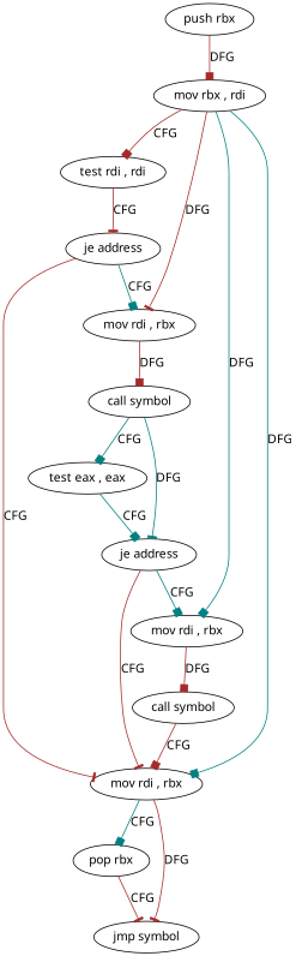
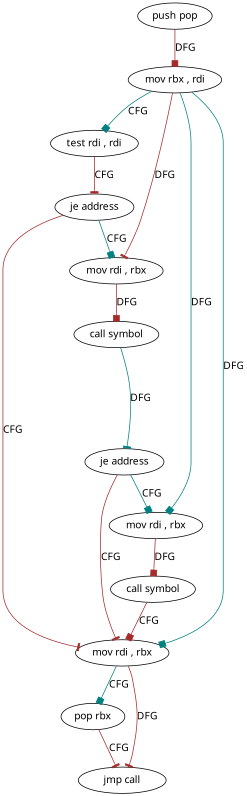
  digraph {
    fontname="Noto Sans"
    node [fontname="Noto Sans"]
    edge [arrowhead=box color=brown fontname="Noto Sans"]
-   n1 [label="push rbx"]
+   n1 [label="push pop"]
    n2 [label="mov rbx , rdi"]
    n3 [label="test rdi , rdi"]
    n4 [label="mov rdi , rbx"]
    n5 [label="mov rdi , rbx"]
    n6 [label="mov rdi , rbx"]
    n7 [label="je address"]
    n8 [label="pop rbx"]
-   n9 [label="jmp symbol"]
+   n9 [label="jmp call"]
    n10 [label="call symbol"]
    n11 [label="call symbol"]
-   n12 [label="test eax , eax"]
    n13 [label="je address"]
    n1 -> n2 [label=DFG]
-   n2 -> n3 [label=CFG]
+   n2 -> n3 [color=teal label=CFG]
    n2 -> n4 [color=teal label=DFG]
    n2 -> n5 [arrowhead=tee label=DFG]
    n2 -> n6 [color=teal label=DFG]
    n3 -> n7 [arrowhead=tee label=CFG]
    n4 -> n8 [color=teal label=CFG]
    n4 -> n9 [arrowhead=tee label=DFG]
    n5 -> n10 [label=DFG]
    n6 -> n11 [label=DFG]
    n7 -> n4 [arrowhead=tee label=CFG]
    n7 -> n5 [color=teal label=CFG]
    n8 -> n9 [arrowhead=tee label=CFG]
-   n10 -> n12 [color=teal label=CFG]
    n10 -> n13 [arrowhead=tee color=teal label=DFG]
    n11 -> n4 [label=CFG]
-   n12 -> n13 [color=teal label=CFG]
    n13 -> n4 [arrowhead=tee label=CFG]
    n13 -> n6 [color=teal label=CFG]
  }
